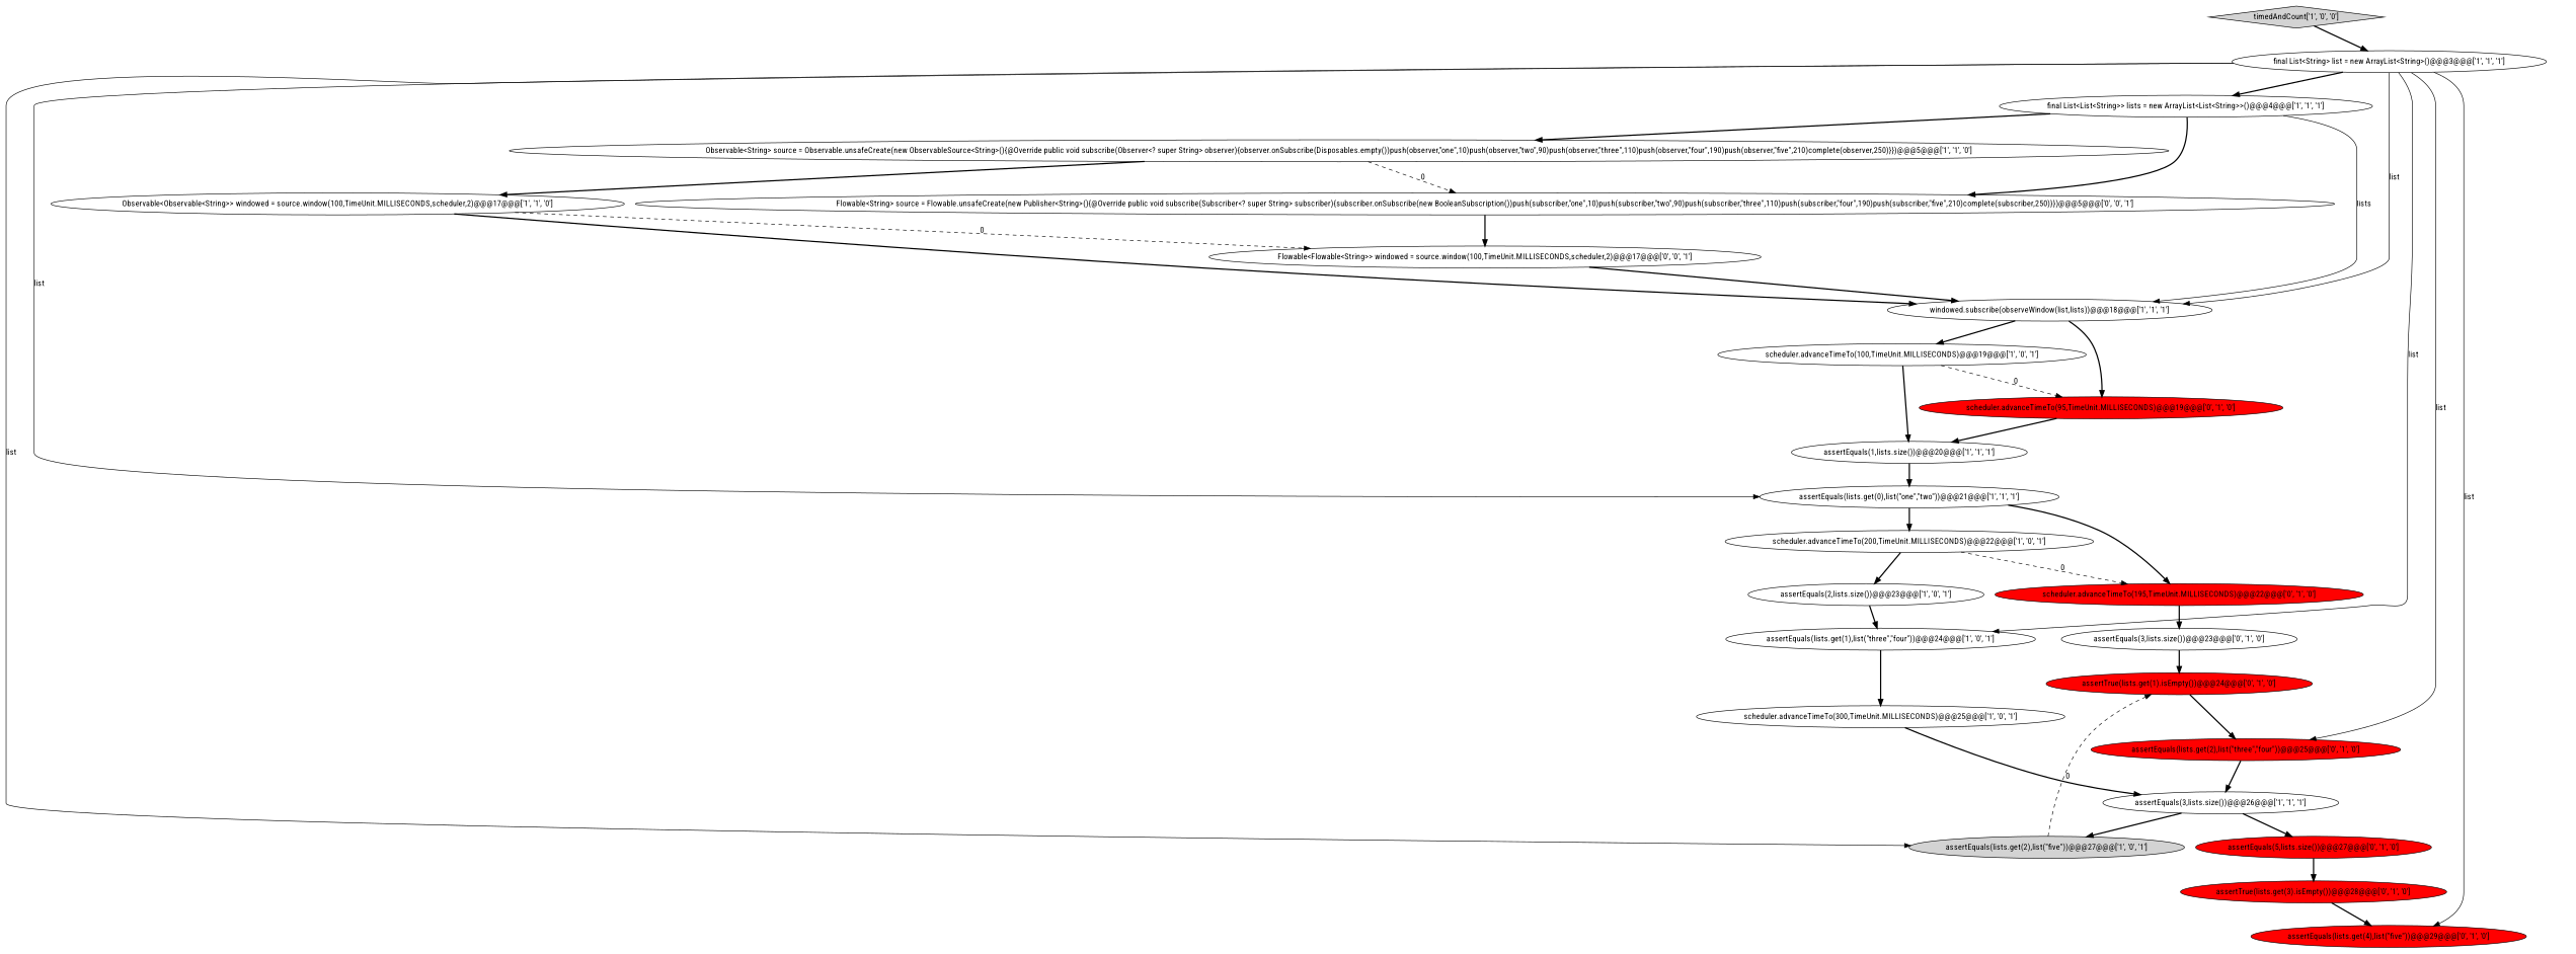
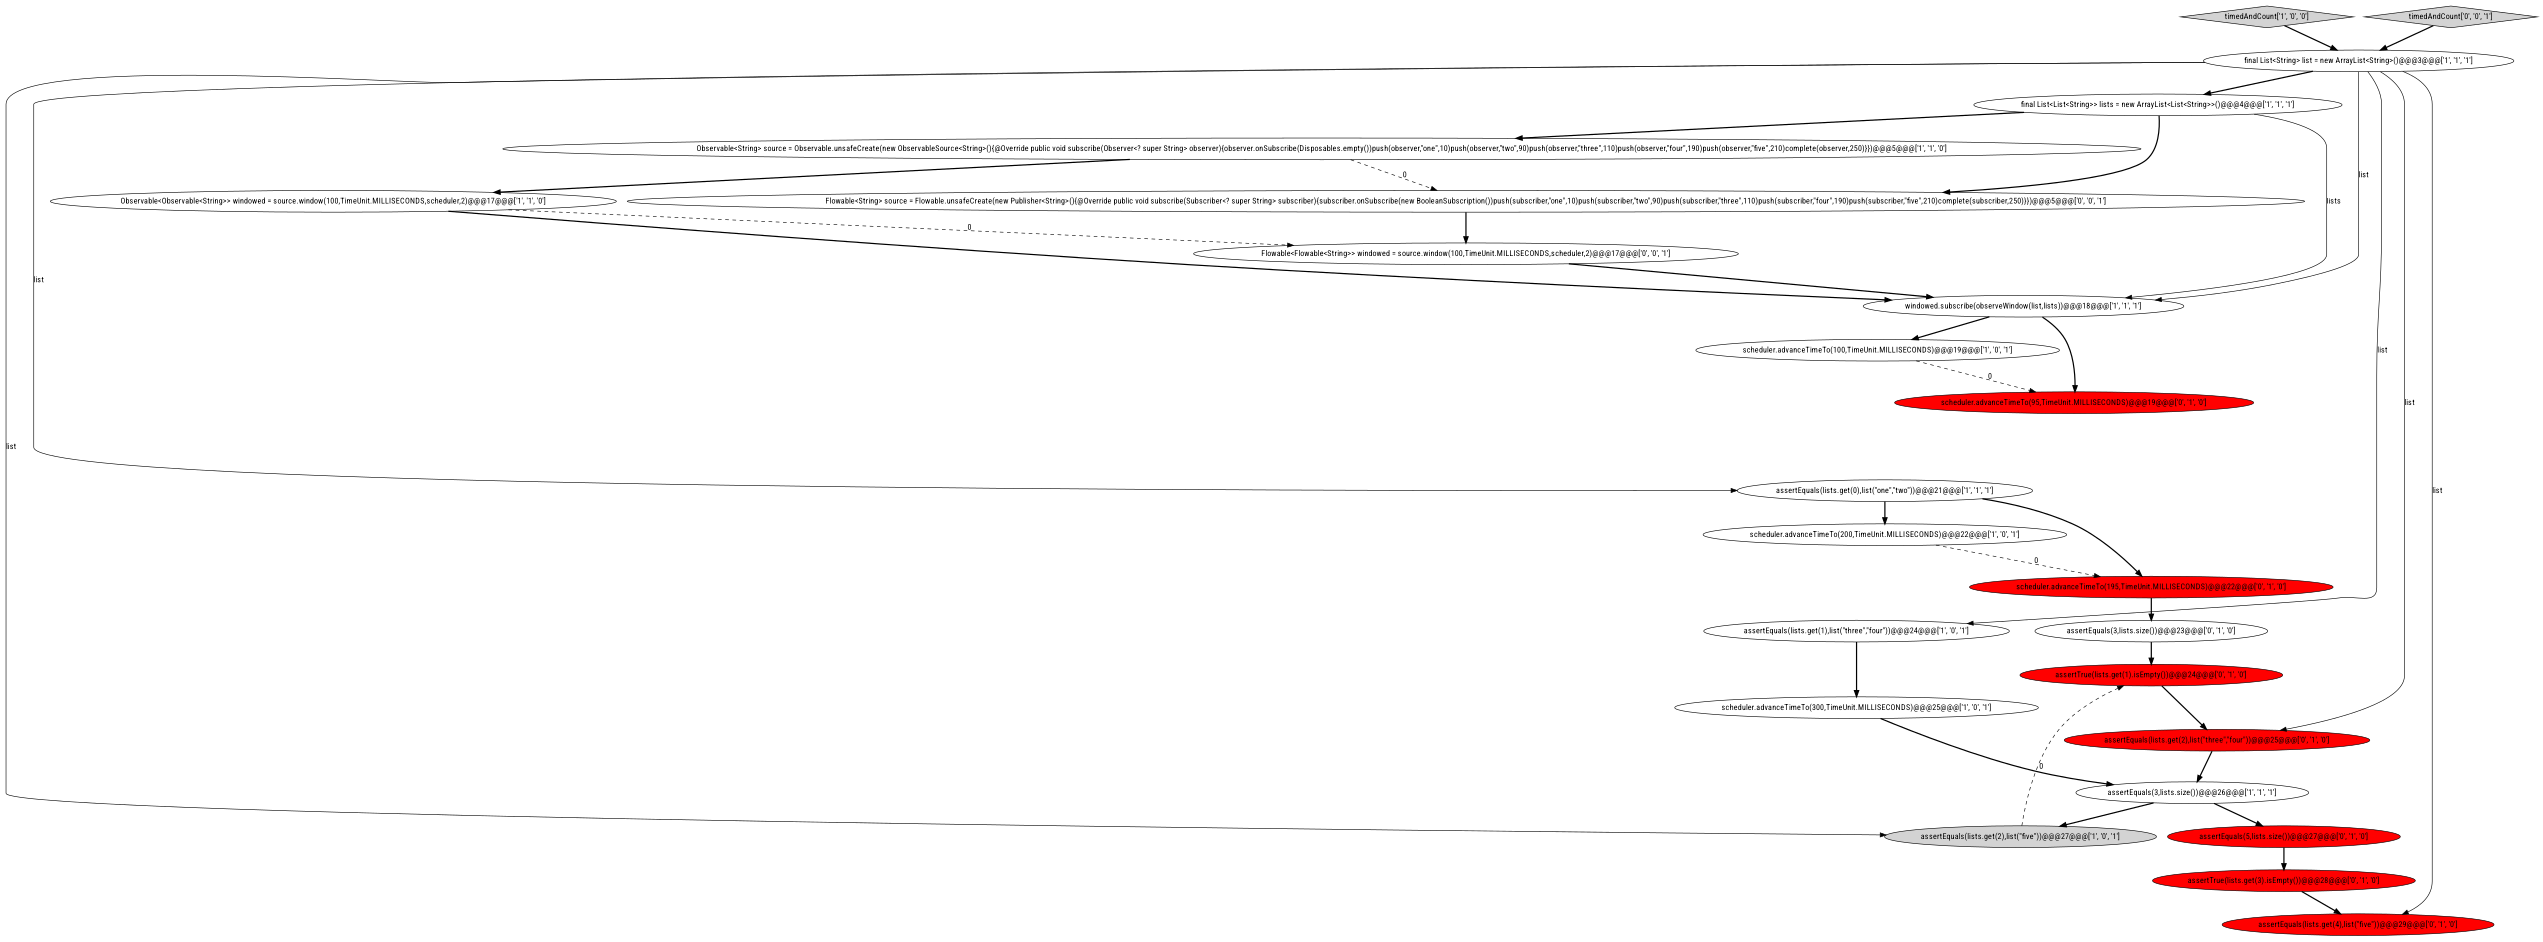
  digraph {
    fontname="Roboto Condensed"
    node [fillcolor=white fontname="Roboto Condensed" shape=ellipse style=filled]
    edge [fontname="Roboto Condensed" style=bold]
    n1 [fillcolor=red label="assertTrue(lists.get(3).isEmpty())@@@28@@@['0', '1', '0']"]
    n2 [fillcolor=red label="assertEquals(lists.get(4),list(\"five\"))@@@29@@@['0', '1', '0']"]
    n3 [fillcolor=red label="scheduler.advanceTimeTo(195,TimeUnit.MILLISECONDS)@@@22@@@['0', '1', '0']"]
    n4 [label="assertEquals(3,lists.size())@@@23@@@['0', '1', '0']"]
    n5 [fillcolor=red label="assertTrue(lists.get(1).isEmpty())@@@24@@@['0', '1', '0']"]
    n6 [fillcolor=lightgray label="timedAndCount['1', '0', '0']" shape=diamond]
    n7 [label="final List<String> list = new ArrayList<String>()@@@3@@@['1', '1', '1']"]
    n8 [label="windowed.subscribe(observeWindow(list,lists))@@@18@@@['1', '1', '1']"]
    n9 [label="assertEquals(lists.get(1),list(\"three\",\"four\"))@@@24@@@['1', '0', '1']"]
    n10 [label="final List<List<String>> lists = new ArrayList<List<String>>()@@@4@@@['1', '1', '1']"]
    n11 [label="assertEquals(lists.get(0),list(\"one\",\"two\"))@@@21@@@['1', '1', '1']"]
    n12 [fillcolor=lightgray label="assertEquals(lists.get(2),list(\"five\"))@@@27@@@['1', '0', '1']"]
    n13 [fillcolor=red label="assertEquals(lists.get(2),list(\"three\",\"four\"))@@@25@@@['0', '1', '0']"]
    n14 [fillcolor=red label="assertEquals(5,lists.size())@@@27@@@['0', '1', '0']"]
    n15 [fillcolor=red label="scheduler.advanceTimeTo(95,TimeUnit.MILLISECONDS)@@@19@@@['0', '1', '0']"]
    n16 [label="scheduler.advanceTimeTo(100,TimeUnit.MILLISECONDS)@@@19@@@['1', '0', '1']"]
    n17 [label="scheduler.advanceTimeTo(300,TimeUnit.MILLISECONDS)@@@25@@@['1', '0', '1']"]
    n18 [label="Observable<String> source = Observable.unsafeCreate(new ObservableSource<String>(){@Override public void subscribe(Observer<? super String> observer){observer.onSubscribe(Disposables.empty())push(observer,\"one\",10)push(observer,\"two\",90)push(observer,\"three\",110)push(observer,\"four\",190)push(observer,\"five\",210)complete(observer,250)}})@@@5@@@['1', '1', '0']"]
    n19 [label="Flowable<String> source = Flowable.unsafeCreate(new Publisher<String>(){@Override public void subscribe(Subscriber<? super String> subscriber){subscriber.onSubscribe(new BooleanSubscription())push(subscriber,\"one\",10)push(subscriber,\"two\",90)push(subscriber,\"three\",110)push(subscriber,\"four\",190)push(subscriber,\"five\",210)complete(subscriber,250)}})@@@5@@@['0', '0', '1']"]
    n20 [label="scheduler.advanceTimeTo(200,TimeUnit.MILLISECONDS)@@@22@@@['1', '0', '1']"]
    n21 [label="assertEquals(3,lists.size())@@@26@@@['1', '1', '1']"]
    n22 [label="Observable<Observable<String>> windowed = source.window(100,TimeUnit.MILLISECONDS,scheduler,2)@@@17@@@['1', '1', '0']"]
    n23 [label="Flowable<Flowable<String>> windowed = source.window(100,TimeUnit.MILLISECONDS,scheduler,2)@@@17@@@['0', '0', '1']"]
-   n24 [label="assertEquals(1,lists.size())@@@20@@@['1', '1', '1']"]
-   n25 [label="assertEquals(2,lists.size())@@@23@@@['1', '0', '1']"]
+   n26 [fillcolor=lightgray label="timedAndCount['0', '0', '1']" shape=diamond]
    n1 -> n2
    n3 -> n4
    n4 -> n5
    n5 -> n13
    n6 -> n7
    n7 -> n2 [label=list style=solid]
    n7 -> n8 [label=list style=solid]
    n7 -> n9 [label=list style=solid]
    n7 -> n10
    n7 -> n11 [label=list style=solid]
    n7 -> n12 [label=list style=solid]
    n7 -> n13 [label=list style=solid]
    n8 -> n15
    n8 -> n16
    n9 -> n17
    n10 -> n8 [label=lists style=solid]
    n10 -> n18
    n10 -> n19
    n11 -> n3
    n11 -> n20
    n12 -> n5 [label=0 style=dashed]
    n13 -> n21
    n14 -> n1
-   n15 -> n24
    n16 -> n15 [label=0 style=dashed]
-   n16 -> n24
    n17 -> n21
    n18 -> n19 [label=0 style=dashed]
    n18 -> n22
    n19 -> n23
    n20 -> n3 [label=0 style=dashed]
-   n20 -> n25
    n21 -> n12
    n21 -> n14
    n22 -> n8
    n22 -> n23 [label=0 style=dashed]
    n23 -> n8
-   n24 -> n11
-   n25 -> n9
+   n26 -> n7
  }
